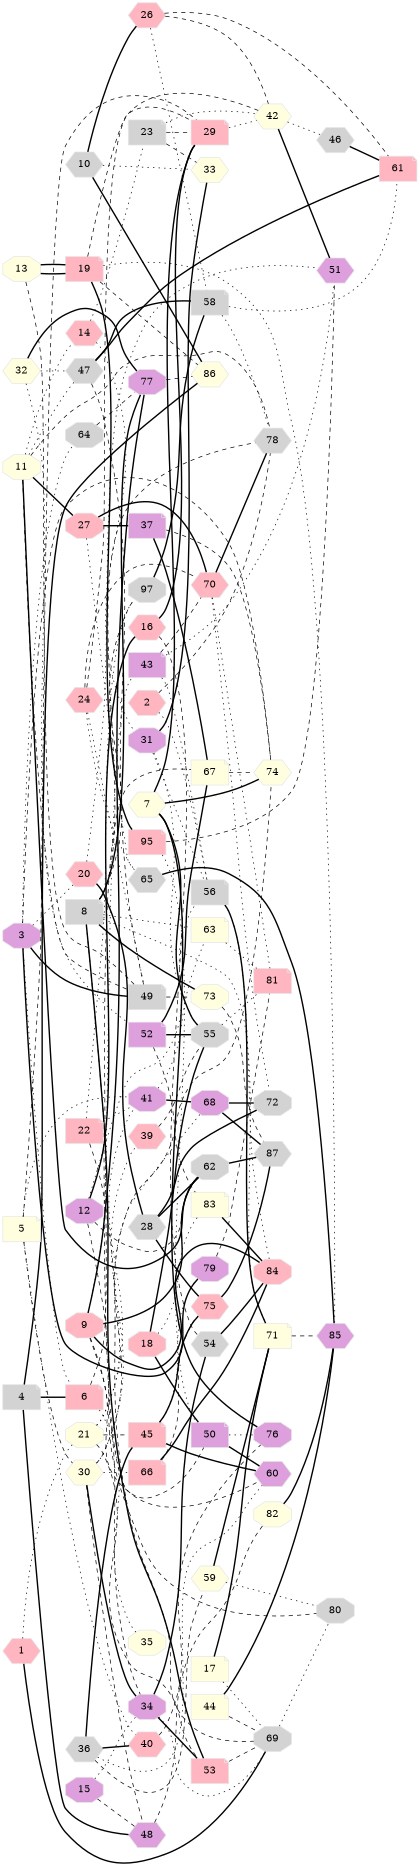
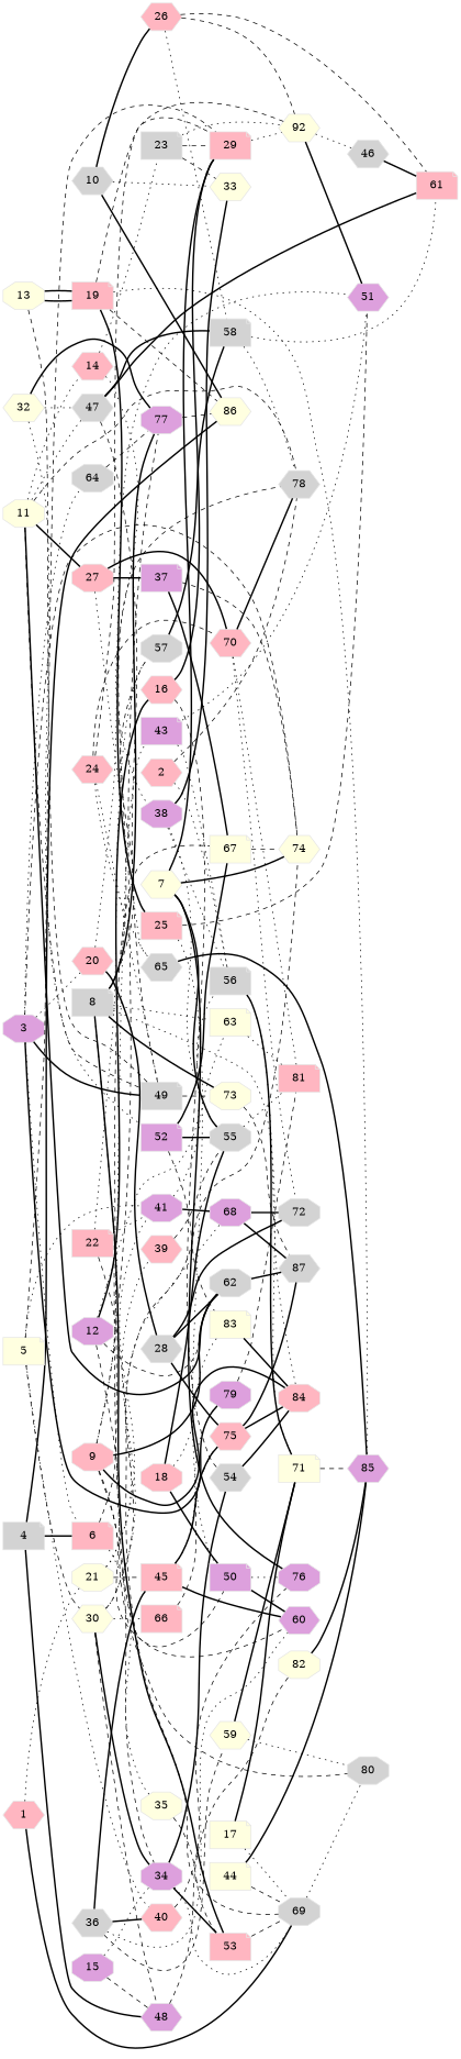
  graph {
    rankdir=LR
    node [color=gray90 fillcolor=lightpink shape=hexagon style=filled]
    edge [style=bold]
    21 [fillcolor=lightyellow shape=octagon]
    1
    69 [fillcolor=lightgrey shape=octagon]
    41 [fillcolor=plum shape=octagon]
    45 [shape=note]
    68 [fillcolor=plum shape=octagon]
    80 [fillcolor=lightgrey shape=octagon]
    56 [fillcolor=lightgrey shape=note]
    2
    78 [fillcolor=lightgrey]
    71 [fillcolor=lightyellow shape=note]
    84 [shape=octagon]
    3 [fillcolor=plum shape=octagon]
    6 [shape=note]
    20
    49 [fillcolor=lightgrey shape=note]
    64 [fillcolor=lightgrey shape=octagon]
    74 [fillcolor=lightyellow]
    79 [fillcolor=plum shape=octagon]
    35 [fillcolor=lightyellow shape=octagon]
    67 [fillcolor=lightyellow shape=note]
    28 [fillcolor=lightgrey]
    51 [fillcolor=plum]
    73 [fillcolor=lightyellow shape=octagon]
    77 [fillcolor=plum shape=octagon]
    81 [shape=note]
    4 [fillcolor=lightgrey shape=note]
    48 [fillcolor=plum]
    86 [fillcolor=lightyellow]
    82 [fillcolor=lightyellow shape=octagon]
    5 [fillcolor=lightyellow shape=note]
    29 [shape=note]
    30 [fillcolor=lightyellow]
    40
-   42 [fillcolor=lightyellow]
+   42 [fillcolor=lightyellow label=92]
    34 [fillcolor=plum shape=octagon]
    39
    66 [shape=note]
    76 [fillcolor=plum shape=octagon]
    63 [fillcolor=lightyellow shape=note]
    53 [shape=note]
    7 [fillcolor=lightyellow]
    55 [fillcolor=lightgrey shape=octagon]
    8 [fillcolor=lightgrey shape=note]
-   57 [fillcolor=lightgrey shape=octagon label=97]
+   57 [fillcolor=lightgrey shape=octagon]
    60 [fillcolor=plum]
    58 [fillcolor=lightgrey shape=note]
    85 [fillcolor=plum]
    87 [fillcolor=lightgrey]
    9 [shape=octagon]
    43 [fillcolor=plum shape=note]
    50 [fillcolor=plum shape=note]
    62 [fillcolor=lightgrey shape=octagon]
    54 [fillcolor=lightgrey]
    70
    10 [fillcolor=lightgrey]
    26
    33 [fillcolor=lightyellow]
    61 [shape=note]
    11 [fillcolor=lightyellow shape=octagon]
    14
    27 [shape=octagon]
    47 [fillcolor=lightgrey]
    23 [fillcolor=lightgrey shape=note]
-   31 [fillcolor=plum shape=octagon]
+   31 [fillcolor=plum shape=octagon label=38]
    65 [fillcolor=lightgrey]
    37 [fillcolor=plum shape=note]
    12 [fillcolor=plum shape=octagon]
    16
    13 [fillcolor=lightyellow shape=octagon]
    19 [shape=note]
-   25 [shape=note label=95]
+   25 [shape=note]
    15 [fillcolor=plum shape=octagon]
    17 [fillcolor=lightyellow shape=note]
    18 [shape=octagon]
    83 [fillcolor=lightyellow shape=note]
    72 [fillcolor=lightgrey shape=octagon]
    75
    22 [shape=note]
    46 [fillcolor=lightgrey]
    24
    32 [fillcolor=lightyellow]
    52 [fillcolor=plum shape=note]
    36 [fillcolor=lightgrey]
    59 [fillcolor=lightyellow]
    44 [fillcolor=lightyellow shape=note]
    21 -- 41 [style=dotted]
    21 -- 45 [style=dashed]
    21 -- 68 [style=dotted]
    1 -- 21 [style=dotted]
    1 -- 69
    69 -- 80 [style=dotted]
    41 -- 68
    41 -- 63 [style=dotted]
    45 -- 79 [style=dotted]
    45 -- 60
    45 -- 75
    68 -- 87
    68 -- 72
    56 -- 71
    56 -- 84 [style=dotted]
    2 -- 56 [style=dotted]
    2 -- 78 [style=dashed]
    71 -- 85 [style=dashed]
    3 -- 6 [style=dotted]
    3 -- 20 [style=dotted]
    3 -- 49
    3 -- 64 [style=dotted]
    3 -- 74 [style=dashed]
    3 -- 79
    6 -- 35 [style=dotted]
    6 -- 67 [style=dashed]
    20 -- 28
    20 -- 51 [style=dotted]
    49 -- 73 [style=dashed]
    64 -- 77 [style=dashed]
    79 -- 81 [style=dashed]
-   21 -- 53 [style=dashed]
+   35 -- 53 [style=dashed]
    67 -- 74 [style=dashed]
    28 -- 62
    28 -- 72
    28 -- 75
    73 -- 87 [style=dashed]
    77 -- 86 [style=dashed]
    4 -- 6
    4 -- 48
    4 -- 86
    48 -- 82 [style=dashed]
    82 -- 85
    5 -- 41 [style=dotted]
    5 -- 29 [style=dashed]
    5 -- 30 [style=dashed]
    5 -- 40 [style=dotted]
    29 -- 42 [style=dotted]
    30 -- 74 [style=dashed]
    30 -- 48 [style=dashed]
    30 -- 34
    30 -- 39 [style=dotted]
    30 -- 66 [style=dotted]
    40 -- 76 [style=dashed]
    42 -- 51
    42 -- 46 [style=dotted]
    34 -- 69 [style=dotted]
    34 -- 53
    34 -- 54
    39 -- 55 [style=dashed]
-   66 -- 84
+   75 -- 84
    66 -- 75 [style=dashed]
    63 -- 81 [style=dotted]
    53 -- 69 [style=dashed]
    7 -- 74
    7 -- 29
    7 -- 76
    7 -- 55
    55 -- 81 [style=dotted]
    8 -- 78 [style=dashed]
    8 -- 71 [style=dotted]
    8 -- 73
    8 -- 77
    8 -- 63 [style=dotted]
    8 -- 53
    8 -- 57 [style=dashed]
    8 -- 60 [style=dashed]
    57 -- 58
    58 -- 78 [style=dotted]
    58 -- 61 [style=dotted]
    9 -- 84
-   9 -- 77
+   9 -- 77 [style=dashed]
    9 -- 34 [style=dashed]
    9 -- 43 [style=dotted]
    9 -- 50 [style=dashed]
    9 -- 62
    43 -- 56 [style=dotted]
    43 -- 51 [style=dotted]
-   43 -- 70 [style=dashed]
    50 -- 76 [style=dotted]
    50 -- 60
    62 -- 87
    54 -- 84
    70 -- 78
    70 -- 81 [style=dotted]
    70 -- 72 [style=dotted]
    10 -- 86
    10 -- 26
    10 -- 33 [style=dotted]
    26 -- 42 [style=dashed]
    26 -- 58 [style=dotted]
    26 -- 61 [style=dashed]
    11 -- 78 [style=dashed]
    11 -- 49 [style=dashed]
    11 -- 62
    11 -- 14 [style=dotted]
    11 -- 27
    11 -- 47 [style=dotted]
    14 -- 23 [style=dotted]
    14 -- 31 [style=dotted]
    27 -- 70
    27 -- 65 [style=dotted]
    27 -- 37
    47 -- 49 [style=dashed]
    47 -- 58
    47 -- 61
    23 -- 29 [style=dashed]
    23 -- 42 [style=dotted]
    23 -- 33 [style=dashed]
    31 -- 56 [style=dotted]
    31 -- 55 [style=dotted]
    31 -- 33
    65 -- 85
    37 -- 74 [style=dashed]
    37 -- 67
    12 -- 80 [style=dashed]
    12 -- 56 [style=dotted]
    12 -- 62 [style=dashed]
    12 -- 16
    16 -- 29
    16 -- 54 [style=dashed]
    13 -- 49 [style=dashed]
    13 -- 19
    13 -- 19
    19 -- 86 [style=dashed]
    19 -- 29 [style=dashed]
    19 -- 85 [style=dotted]
    19 -- 25
    25 -- 51 [style=dashed]
    25 -- 50 [style=dotted]
    15 -- 48 [style=dashed]
    15 -- 34 [style=dotted]
    17 -- 69 [style=dotted]
    17 -- 71
    18 -- 55
    18 -- 50
    18 -- 83 [style=dotted]
    83 -- 84
    75 -- 87
    22 -- 69 [style=dashed]
    22 -- 41 [style=dotted]
    22 -- 57 [style=dotted]
    46 -- 61
    24 -- 49 [style=dotted]
    24 -- 42 [style=dashed]
    24 -- 70 [style=dashed]
    24 -- 65 [style=dotted]
    32 -- 77
    32 -- 47 [style=dotted]
    32 -- 52 [style=dotted]
    52 -- 67
    52 -- 55
    52 -- 83 [style=dashed]
    36 -- 45
    36 -- 40
    36 -- 60 [style=dotted]
    36 -- 59 [style=dashed]
    59 -- 80 [style=dotted]
    59 -- 71
    44 -- 69 [style=dashed]
    44 -- 85
  }
